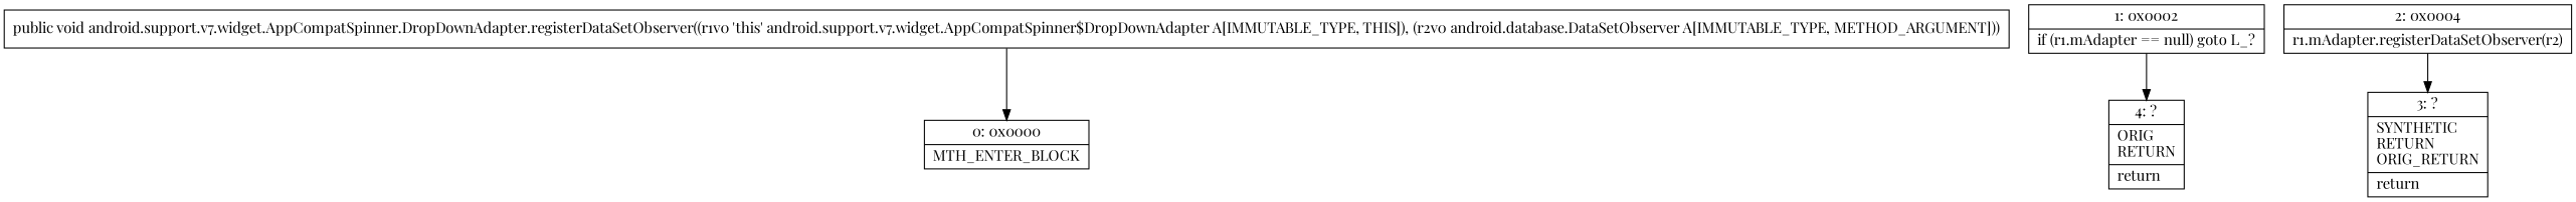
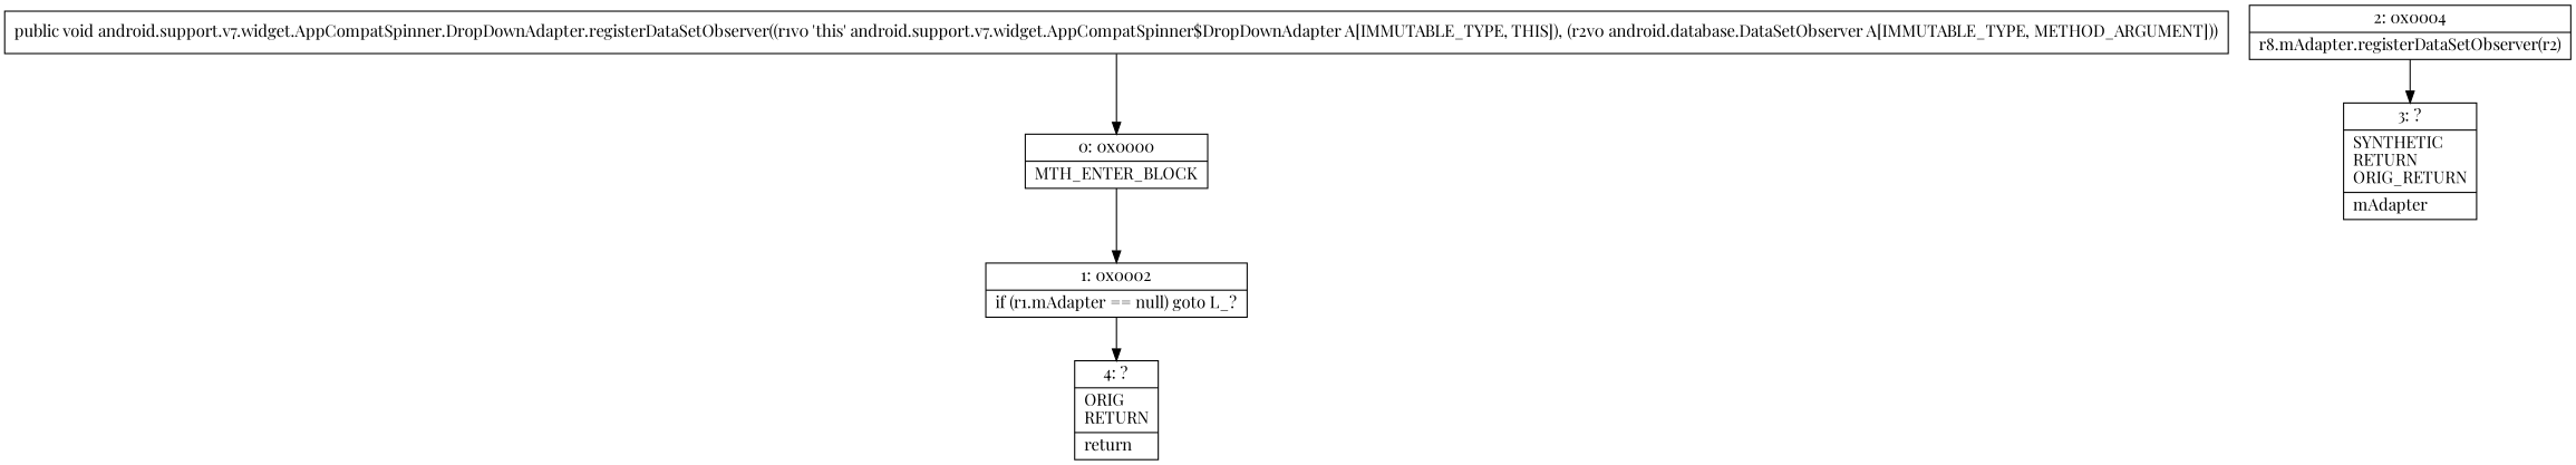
  digraph {
    fontname="Playfair Display"
    node [fontname="Playfair Display" shape=record]
    edge [fontname="Playfair Display"]
    n1 [label="{0\:\ 0x0000|MTH_ENTER_BLOCK\l}"]
    n2 [label="{1\:\ 0x0002|if (r1.mAdapter == null) goto L_?\l}"]
    n3 [label="{4\:\ ?|ORIG\lRETURN\l|return\l}"]
-   n4 [label="{2\:\ 0x0004|r1.mAdapter.registerDataSetObserver(r2)\l}"]
-   n5 [label="{3\:\ ?|SYNTHETIC\lRETURN\lORIG_RETURN\l|return\l}"]
+   n4 [label="{2\:\ 0x0004|r8.mAdapter.registerDataSetObserver(r2)\l}"]
+   n5 [label="{3\:\ ?|SYNTHETIC\lRETURN\lORIG_RETURN\l|mAdapter\l}"]
    n6 [label="{public void android.support.v7.widget.AppCompatSpinner.DropDownAdapter.registerDataSetObserver((r1v0 'this' android.support.v7.widget.AppCompatSpinner$DropDownAdapter A[IMMUTABLE_TYPE, THIS]), (r2v0 android.database.DataSetObserver A[IMMUTABLE_TYPE, METHOD_ARGUMENT])) }"]
+   n1 -> n2
    n2 -> n3
    n4 -> n5
    n6 -> n1
  }
